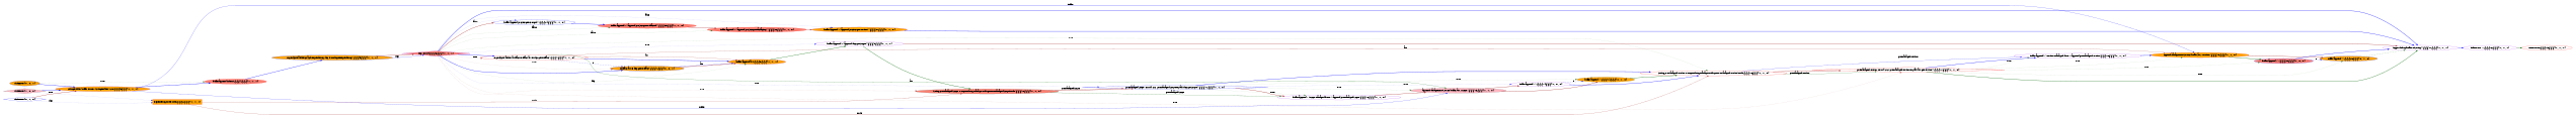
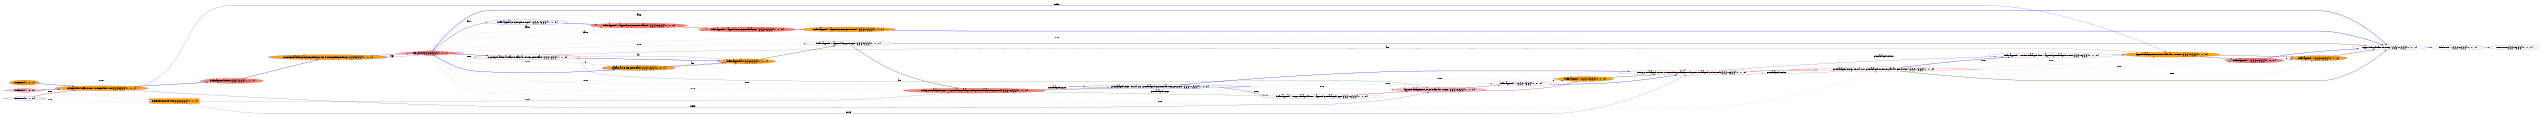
  digraph {
    rankdir=LR
    node [color=purple fillcolor=white shape=ellipse style=filled]
    edge [color=blue style=bold]
    n1 [color=blue label="premanagedScope != null && !premanagedScope.equals(dep.getScope())@@@11@@@['1', '1', '0']" shape=diamond]
    n2 [color=gray40 fillcolor=lightpink label="appendManagementSource(buffer,art,\"scope\")@@@13@@@['1', '1', '0']"]
    n3 [color=red label="String premanagedVersion = DependencyManagerUtils.getPremanagedVersion(node)@@@16@@@['1', '1', '0']"]
    n4 [label="buffer.append(\")\")@@@14@@@['1', '0', '0']"]
    n5 [color=gray40 fillcolor=orange label="buffer.append(')')@@@14@@@['0', '1', '0']"]
    n6 [label="buffer.append(\" (scope managed from \").append(premanagedScope)@@@12@@@['1', '1', '0']"]
    n7 [color=red label="premanagedVersion != null && !premanagedVersion.equals(art.getVersion())@@@17@@@['1', '1', '0']" shape=diamond]
    n8 [label="buffer.append(\" (version managed from \").append(premanagedVersion)@@@18@@@['1', '1', '0']"]
    n9 [fillcolor=salmon label="dep != null@@@6@@@['1', '1', '1']" shape=diamond]
    n10 [fillcolor=orange label="buffer.append(art)@@@8@@@['1', '1', '1']"]
    n11 [color=red fillcolor=salmon label="buffer.append(':').append(project.getArtifactId())@@@25@@@['1', '1', '0']"]
    n12 [color=red label="org.eclipse.aether.artifact.Artifact art = dep.getArtifact()@@@7@@@['1', '1', '0']"]
    n13 [label="buffer.append(':').append(dep.getScope())@@@9@@@['1', '1', '1']"]
    n14 [fillcolor=orange label="buffer.append(':').append(project.getVersion())@@@27@@@['1', '1', '0']"]
    n15 [color=blue label="buffer.append(project.getGroupId())@@@24@@@['1', '1', '0']"]
    n16 [color=red fillcolor=salmon label="buffer.append(':').append(project.getPackaging())@@@26@@@['1', '1', '0']"]
    n17 [color=gray40 fillcolor=salmon label="String premanagedScope = DependencyManagerUtils.getPremanagedScope(node)@@@10@@@['1', '1', '0']"]
    n18 [color=blue fillcolor=orange label="Artifact art = dep.getArtifact()@@@7@@@['0', '0', '1']"]
    n19 [label="logger.debug(buffer.toString())@@@11@@@['1', '1', '1']"]
    n20 [color=red fillcolor=orange label="appendManagementSource(buffer,art,\"version\")@@@19@@@['1', '1', '0']"]
    n21 [color=blue fillcolor=orange label="buffer.append(')')@@@20@@@['0', '1', '0']"]
    n22 [color=blue fillcolor=salmon label="buffer.append(\")\")@@@20@@@['1', '0', '0']"]
    n23 [label="indent += \" \"@@@12@@@['1', '1', '1']"]
    n24 [fillcolor=orange label="StringBuilder buffer = new StringBuilder(128)@@@3@@@['1', '1', '1']"]
    n25 [color=red fillcolor=salmon label="buffer.append(indent)@@@4@@@['1', '1', '1']"]
    n26 [color=blue fillcolor=orange label="org.eclipse.aether.graph.Dependency dep = node.getDependency()@@@5@@@['1', '1', '1']"]
    n27 [color=blue fillcolor=orange label="visitEnter['0', '0', '1']"]
    n28 [color=red fillcolor=orange label="DependencyNode node@@@2@@@['1', '1', '1']" shape=box]
    n29 [color=red label="return true@@@13@@@['1', '1', '1']"]
    n30 [color=blue label="visitEnter['0', '1', '0']" shape=diamond]
    n31 [color=gray40 fillcolor=lightpink label="visitEnter['1', '0', '0']" shape=diamond]
    n1 -> n2 [color=darkgreen label=true style=dotted]
    n1 -> n3
    n1 -> n4 [label=true style=dotted]
    n1 -> n5 [color=darkgreen label=true style=dotted]
    n1 -> n6 [color=darkgreen label=true style=dotted]
    n1 -> n6 [color=brown]
    n2 -> n4 [color=brown]
    n2 -> n5 [color=brown]
    n3 -> n7 [color=brown]
    n3 -> n7 [color=darkgreen label=premanagedVersion style=solid]
    n3 -> n8 [label=premanagedVersion style=solid]
    n4 -> n3
    n4 -> n5 [label=0 style=dashed]
    n5 -> n3 [color=darkgreen]
    n6 -> n2 [color=brown]
    n7 -> n8
    n7 -> n8 [color=darkgreen label=true style=dotted]
    n7 -> n19 [color=darkgreen]
    n7 -> n20 [color=darkgreen label=true style=dotted]
    n7 -> n21 [color=darkgreen label=true style=dotted]
    n7 -> n22 [color=darkgreen label=true style=dotted]
    n8 -> n20
    n9 -> n1 [label=true style=dotted]
    n9 -> n3 [color=darkgreen label=true style=dotted]
    n9 -> n7 [color=brown label=true style=dotted]
-   n9 -> n10 [color=darkgreen label=dep style=dotted]
+   n9 -> n10 [color=darkgreen label=true style=dotted]
    n9 -> n11 [color=darkgreen label=false style=dotted]
    n9 -> n12
    n9 -> n12 [color=brown label=true style=dotted]
    n9 -> n13 [label=true style=dotted]
    n9 -> n14 [label=false style=dotted]
    n9 -> n15 [label=false style=dotted]
    n9 -> n15 [color=brown]
    n9 -> n16 [color=darkgreen label=false style=dotted]
    n9 -> n17 [color=brown label=true style=dotted]
    n9 -> n18
    n9 -> n18 [color=brown label=true style=dotted]
    n9 -> n19
    n10 -> n13 [color=darkgreen]
    n11 -> n16 [color=brown]
    n12 -> n2 [color=darkgreen label=art style=solid]
    n12 -> n10 [color=brown label=art style=solid]
    n12 -> n10
    n12 -> n18 [label=0 style=dashed]
    n12 -> n20 [color=brown label=art style=solid]
    n13 -> n17 [color=darkgreen]
    n13 -> n19 [color=brown]
    n14 -> n19
    n15 -> n11
    n16 -> n14 [color=brown]
    n17 -> n1 [color=brown]
    n17 -> n1 [color=brown label=premanagedScope style=solid]
    n17 -> n6 [color=darkgreen label=premanagedScope style=solid]
    n18 -> n10 [label=art style=solid]
    n18 -> n10 [color=brown]
    n19 -> n23
    n20 -> n21 [color=brown]
    n20 -> n22 [color=darkgreen]
-   n21 -> n19 [color=darkgreen style=dashed]
+   n21 -> n19 [color=darkgreen]
    n22 -> n19
    n22 -> n21 [label=0 style=dashed]
    n23 -> n29 [color=darkgreen]
    n24 -> n2 [label=buffer style=solid]
    n24 -> n20 [label=buffer style=solid]
    n24 -> n25
    n25 -> n26
    n26 -> n9 [label=dep style=solid]
    n26 -> n9 [color=brown]
    n27 -> n24
    n27 -> n25 [color=darkgreen label=true style=dotted]
    n28 -> n3 [color=brown label="node" style=solid]
    n28 -> n17 [color=brown label="node" style=solid]
    n30 -> n24 [color=brown]
-   n30 -> n28 [label=dep style=dotted]
+   n30 -> n28 [label=true style=dotted]
    n31 -> n24
    n31 -> n28 [label=true style=dotted]
  }
